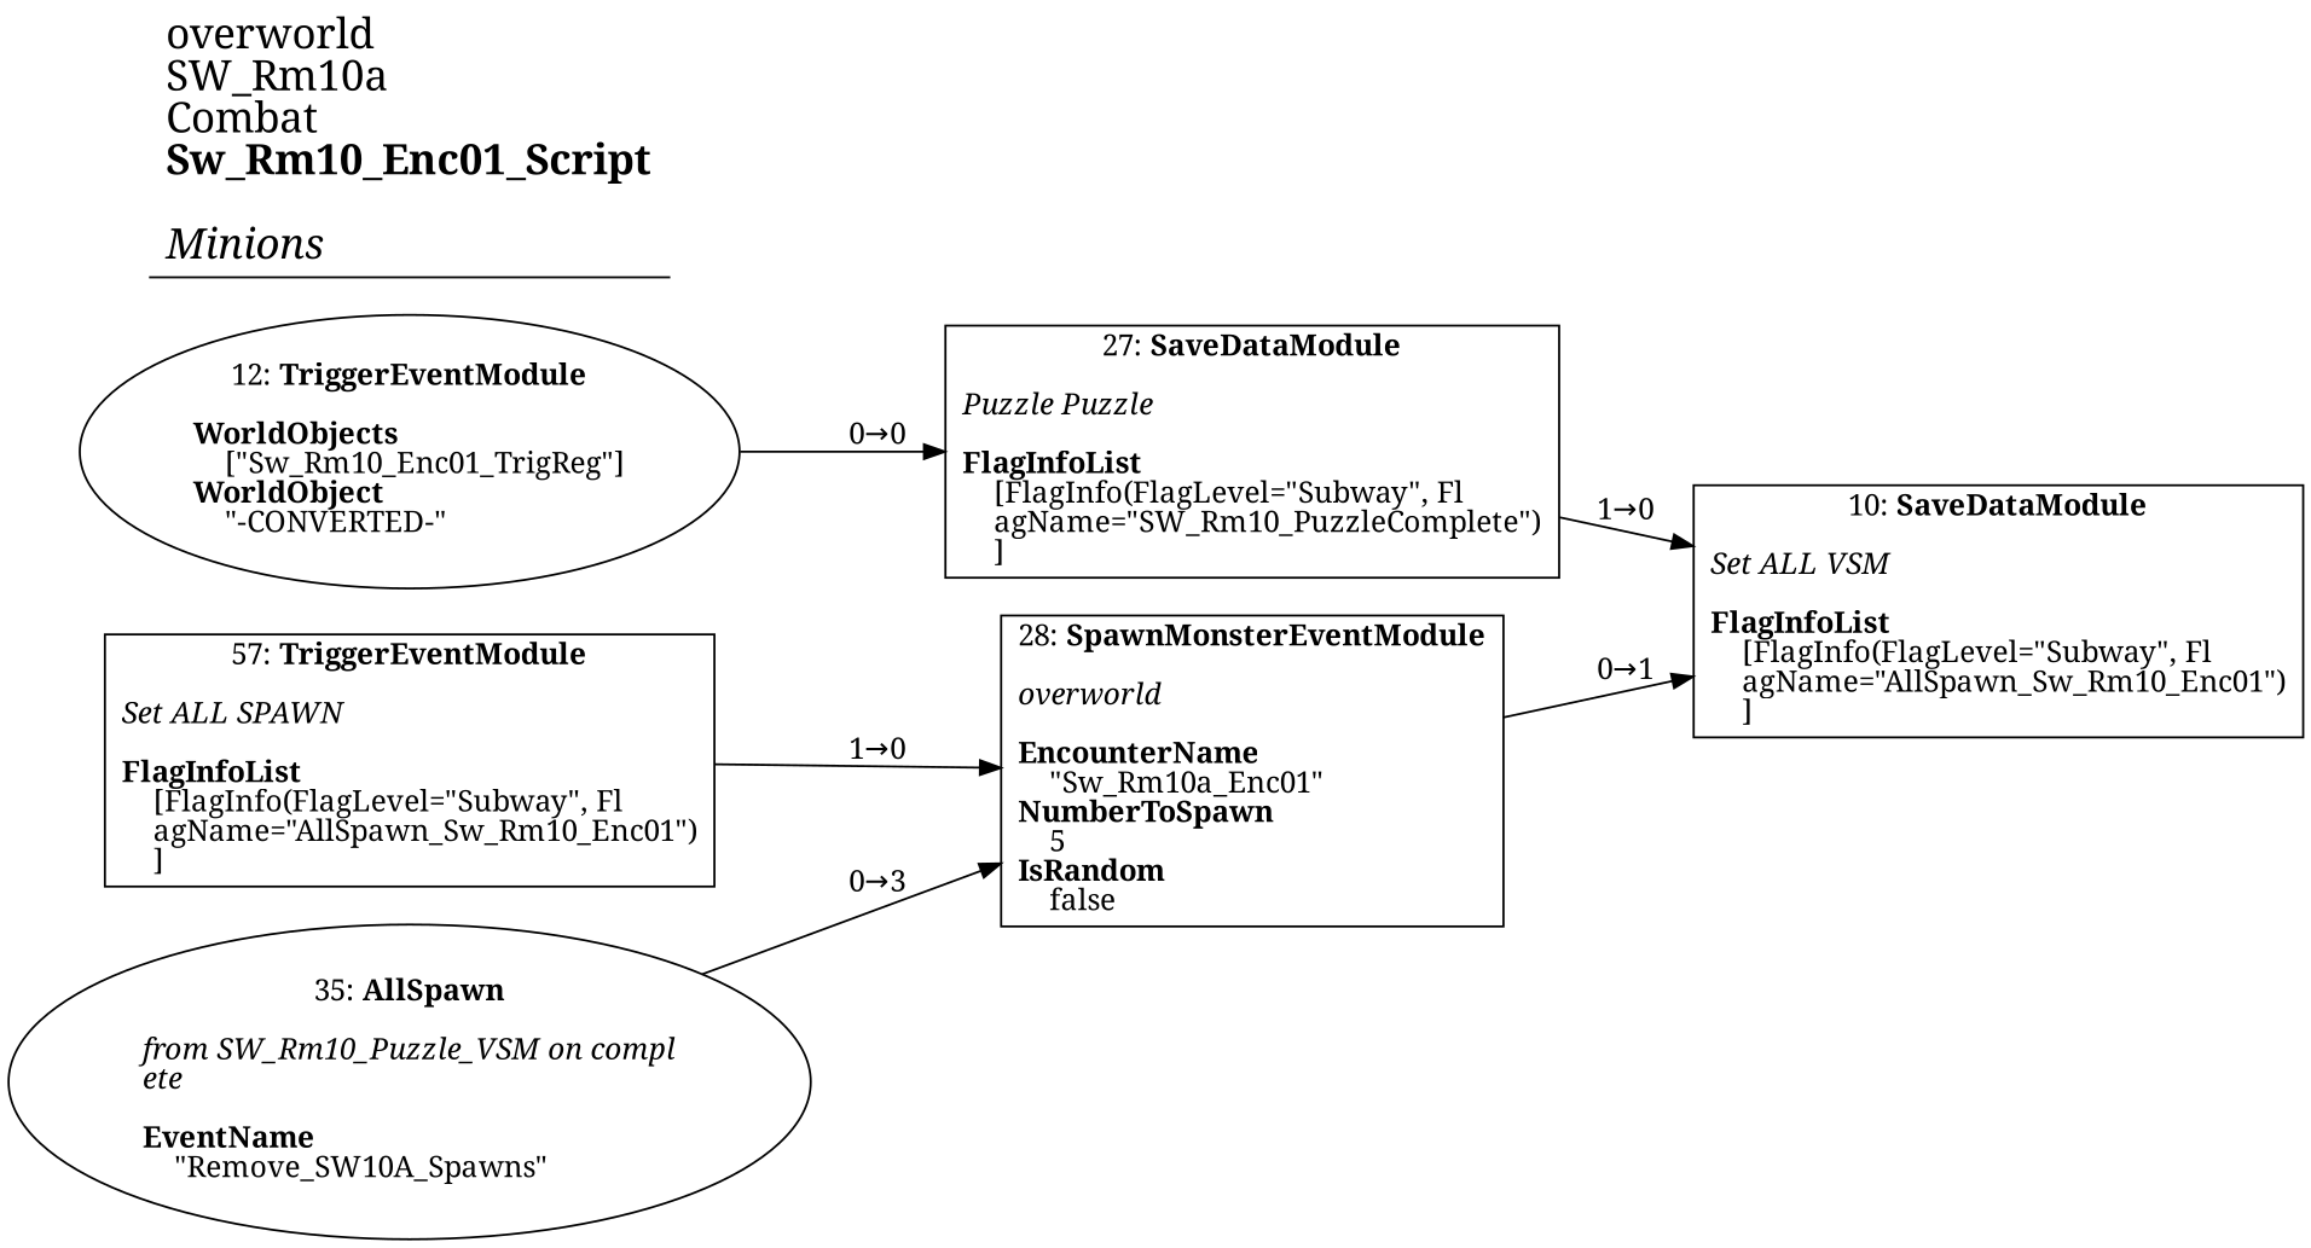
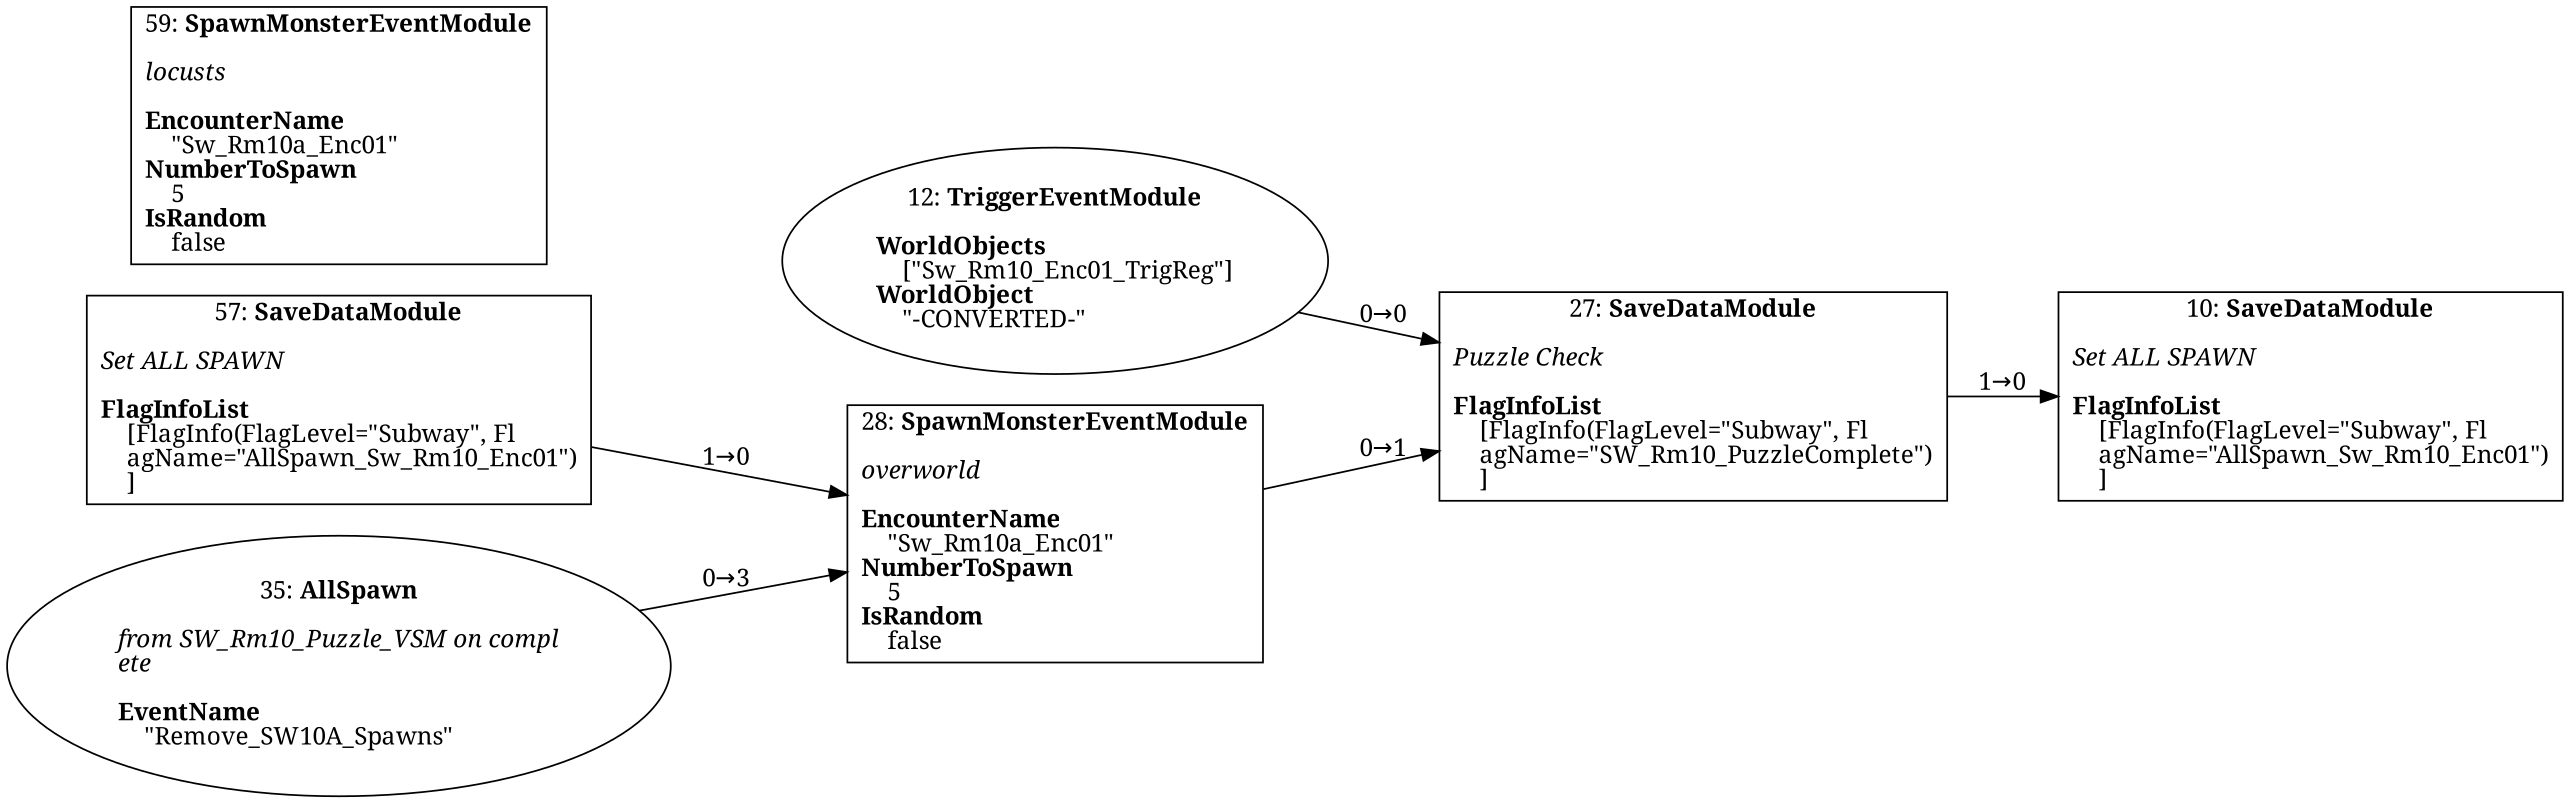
  digraph {
    fontname="Noto Serif"
    rankdir=LR
    splines=spline
    node [fontname="Noto Serif" shape=box]
    edge [fontname="Noto Serif"]
-   n1 [label=<10: <b>SaveDataModule</b><br/><br/><i>Set ALL VSM<br align="left"/></i><br align="left"/><b>FlagInfoList</b><br align="left"/>    [FlagInfo(FlagLevel=&quot;Subway&quot;, Fl<br align="left"/>    agName=&quot;AllSpawn_Sw_Rm10_Enc01&quot;)<br align="left"/>    ]<br align="left"/>>]
+   n1 [label=<10: <b>SaveDataModule</b><br/><br/><i>Set ALL SPAWN<br align="left"/></i><br align="left"/><b>FlagInfoList</b><br align="left"/>    [FlagInfo(FlagLevel=&quot;Subway&quot;, Fl<br align="left"/>    agName=&quot;AllSpawn_Sw_Rm10_Enc01&quot;)<br align="left"/>    ]<br align="left"/>>]
    n2 [label=<12: <b>TriggerEventModule</b><br/><br/><b>WorldObjects</b><br align="left"/>    [&quot;Sw_Rm10_Enc01_TrigReg&quot;]<br align="left"/><b>WorldObject</b><br align="left"/>    &quot;-CONVERTED-&quot;<br align="left"/>> shape=oval]
-   n3 [label=<27: <b>SaveDataModule</b><br/><br/><i>Puzzle Puzzle<br align="left"/></i><br align="left"/><b>FlagInfoList</b><br align="left"/>    [FlagInfo(FlagLevel=&quot;Subway&quot;, Fl<br align="left"/>    agName=&quot;SW_Rm10_PuzzleComplete&quot;)<br align="left"/>    ]<br align="left"/>>]
-   n4 [label=<57: <b>TriggerEventModule</b><br/><br/><i>Set ALL SPAWN<br align="left"/></i><br align="left"/><b>FlagInfoList</b><br align="left"/>    [FlagInfo(FlagLevel=&quot;Subway&quot;, Fl<br align="left"/>    agName=&quot;AllSpawn_Sw_Rm10_Enc01&quot;)<br align="left"/>    ]<br align="left"/>>]
+   n3 [label=<27: <b>SaveDataModule</b><br/><br/><i>Puzzle Check<br align="left"/></i><br align="left"/><b>FlagInfoList</b><br align="left"/>    [FlagInfo(FlagLevel=&quot;Subway&quot;, Fl<br align="left"/>    agName=&quot;SW_Rm10_PuzzleComplete&quot;)<br align="left"/>    ]<br align="left"/>>]
+   n4 [label=<57: <b>SaveDataModule</b><br/><br/><i>Set ALL SPAWN<br align="left"/></i><br align="left"/><b>FlagInfoList</b><br align="left"/>    [FlagInfo(FlagLevel=&quot;Subway&quot;, Fl<br align="left"/>    agName=&quot;AllSpawn_Sw_Rm10_Enc01&quot;)<br align="left"/>    ]<br align="left"/>>]
    n5 [label=<28: <b>SpawnMonsterEventModule</b><br/><br/><i>overworld<br align="left"/></i><br align="left"/><b>EncounterName</b><br align="left"/>    &quot;Sw_Rm10a_Enc01&quot;<br align="left"/><b>NumberToSpawn</b><br align="left"/>    5<br align="left"/><b>IsRandom</b><br align="left"/>    false<br align="left"/>>]
    n6 [label=<35: <b>AllSpawn</b><br/><br/><i>from SW_Rm10_Puzzle_VSM on compl<br align="left"/>ete<br align="left"/></i><br align="left"/><b>EventName</b><br align="left"/>    &quot;Remove_SW10A_Spawns&quot;<br align="left"/>> shape=oval]
-   n8 [label=<<font point-size="20">overworld<br align="left"/>SW_Rm10a<br align="left"/>Combat<br align="left"/><b>Sw_Rm10_Enc01_Script</b><br align="left"/><br/><i>Minions</i><br align="left"/></font>> shape=underline]
+   n7 [label=<59: <b>SpawnMonsterEventModule</b><br/><br/><i>locusts<br align="left"/></i><br align="left"/><b>EncounterName</b><br align="left"/>    &quot;Sw_Rm10a_Enc01&quot;<br align="left"/><b>NumberToSpawn</b><br align="left"/>    5<br align="left"/><b>IsRandom</b><br align="left"/>    false<br align="left"/>>]
    n2 -> n3 [label="0→0"]
    n3 -> n1 [label="1→0"]
    n4 -> n5 [label="1→0"]
-   n5 -> n1 [label="0→1"]
+   n5 -> n3 [label="0→1"]
    n6 -> n5 [label="0→3"]
  }
